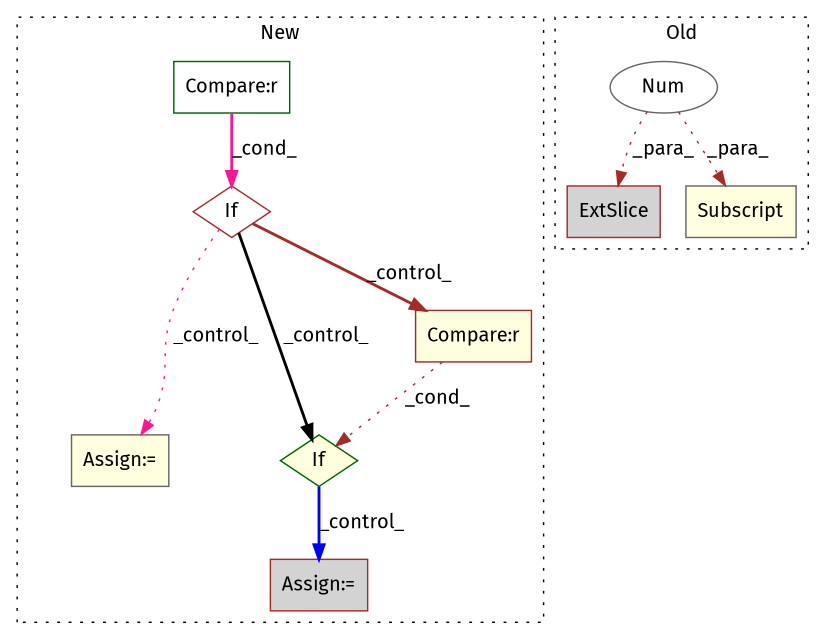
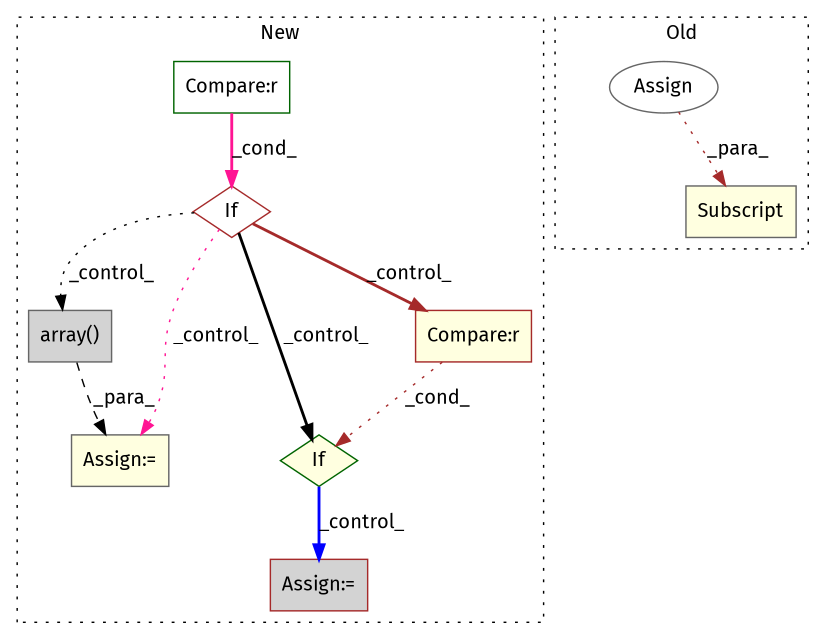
  digraph {
    fontname="Fira Sans"
    node [a=40 color=gray40 fillcolor=lightyellow fontname="Fira Sans" l=18 s=8190 shape=box style=filled]
    edge [color=brown fontname="Fira Sans" style=dotted]
+   n1 [a=75 fillcolor=lightgrey l="9,1" label="array()" s="8648,8678"]
    n2 [color=darkgreen fillcolor=white label="Compare:r"]
    n3 [a=96 color=brown fillcolor=white l=0 label=If shape=diamond]
    n4 [a=68 color=brown fillcolor=lightgrey l=3 label="Assign:=" s=9268]
    n5 [a=68 l=5 label="Assign:=" s=8912]
    n6 [a=96 color=darkgreen l=0 label=If s=8968 shape=diamond]
    n7 [color=brown label="Compare:r" s=8968]
-   n8 [a=85 color=brown fillcolor=lightgrey l=7 label=ExtSlice s=7487]
    n9 [a=63 l="14,0" label=Subscript s="7487,0"]
-   n10 [a=76 fillcolor=white l=1 label=Num s=7499 shape=ellipse]
+   n10 [a=76 fillcolor=white l=1 label=Assign s=7499 shape=ellipse]
    subgraph cluster_1 {
      label=New
      style=dotted
+     n1
      n2
      n3
      n4
      n5
      n6
      n7
    }
    subgraph cluster_2 {
      label=Old
      style=dotted
-     n8
      n9
      n10
    }
+   n1 -> n5 [color=black label=_para_ style=dashed]
    n2 -> n3 [color=deeppink label=_cond_ style=bold]
+   n3 -> n1 [color=black label=_control_]
    n3 -> n5 [color=deeppink label=_control_]
    n3 -> n6 [color=black label=_control_ style=bold]
    n3 -> n7 [label=_control_ style=bold]
    n6 -> n4 [color=blue label=_control_ style=bold]
    n7 -> n6 [label=_cond_]
-   n10 -> n8 [label=_para_]
    n10 -> n9 [label=_para_]
  }
